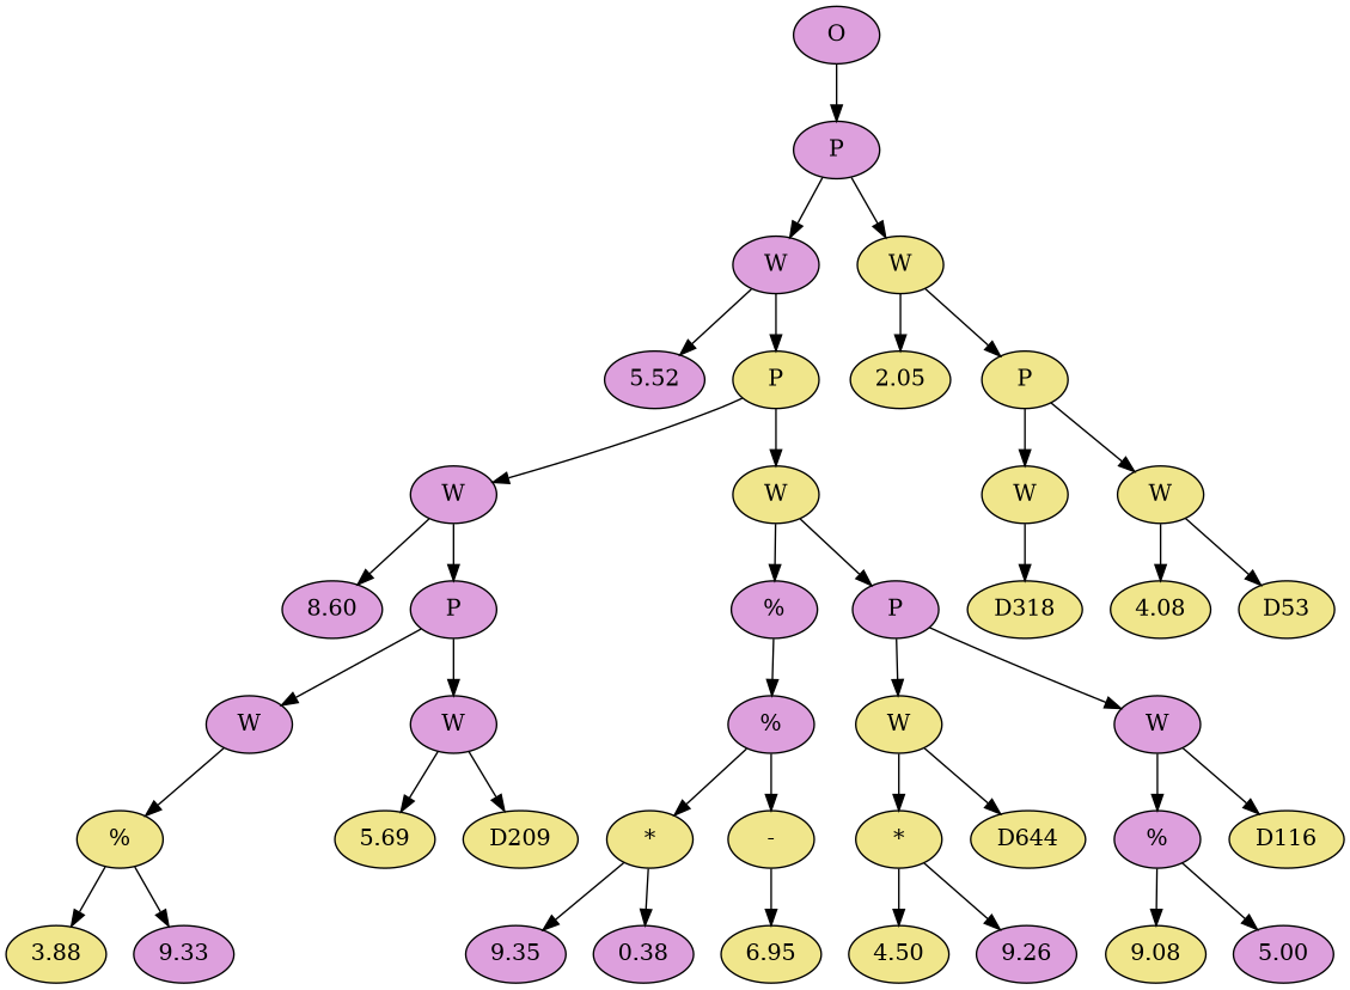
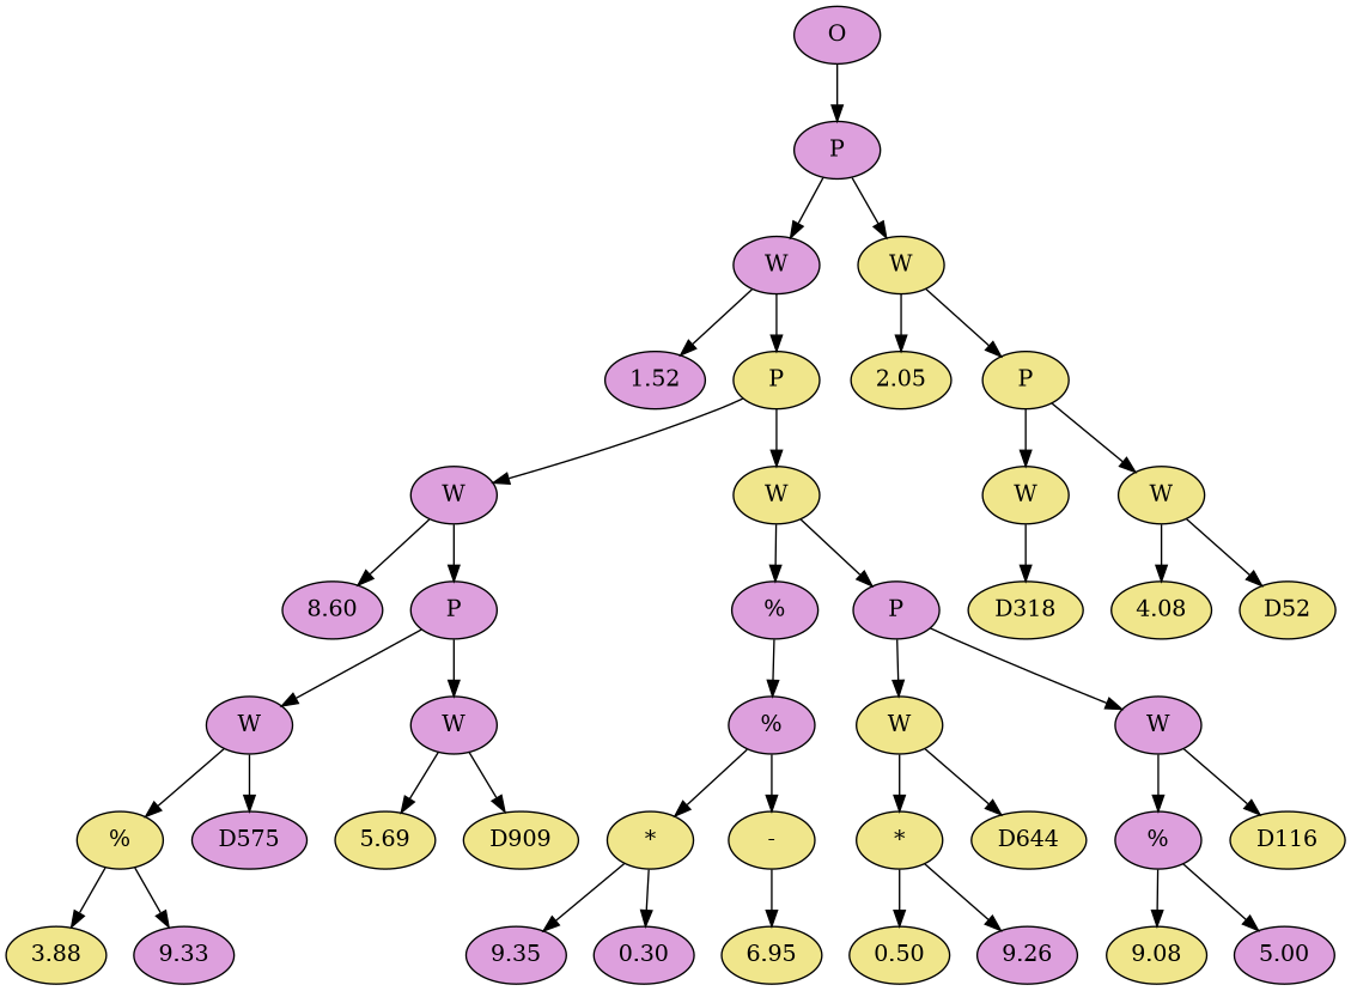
  digraph {
    node [fillcolor=khaki style=filled]
    n1 [fillcolor=plum label=O]
    n2 [fillcolor=plum label=P]
    n3 [fillcolor=plum label=W]
    n4 [label=W]
-   n5 [fillcolor=plum label=5.52]
+   n5 [fillcolor=plum label=1.52]
    n6 [label=P]
    n7 [label=2.05]
    n8 [label=P]
    n9 [fillcolor=plum label=W]
    n10 [label=W]
    n11 [fillcolor=plum label=8.60]
    n12 [fillcolor=plum label=P]
    n13 [fillcolor=plum label="%"]
    n14 [fillcolor=plum label=P]
    n15 [fillcolor=plum label=W]
    n16 [fillcolor=plum label=W]
    n17 [label="%"]
+   n18 [fillcolor=plum label=D575]
    n19 [label=5.69]
-   n20 [label=D209]
+   n20 [label=D909]
    n21 [label=3.88]
    n22 [fillcolor=plum label=9.33]
    n23 [fillcolor=plum label="%"]
    n24 [label=W]
    n25 [fillcolor=plum label=W]
    n26 [label="*"]
    n27 [label="-"]
    n28 [fillcolor=plum label=9.35]
-   n29 [fillcolor=plum label=0.38]
+   n29 [fillcolor=plum label=0.30]
    n30 [label=6.95]
    n31 [label="*"]
    n32 [label=D644]
    n33 [fillcolor=plum label="%"]
    n34 [label=D116]
-   n35 [label=4.50]
+   n35 [label=0.50]
    n36 [fillcolor=plum label=9.26]
    n37 [label=9.08]
    n38 [fillcolor=plum label=5.00]
    n39 [label=W]
    n40 [label=W]
    n41 [label=D318]
    n42 [label=4.08]
-   n43 [label=D53]
+   n43 [label=D52]
    n1 -> n2
    n2 -> n3
    n2 -> n4
    n3 -> n5
    n3 -> n6
    n4 -> n7
    n4 -> n8
    n6 -> n9
    n6 -> n10
    n8 -> n39
    n8 -> n40
    n9 -> n11
    n9 -> n12
    n10 -> n13
    n10 -> n14
    n12 -> n15
    n12 -> n16
    n13 -> n23
    n14 -> n24
    n14 -> n25
    n15 -> n17
+   n15 -> n18
    n16 -> n19
    n16 -> n20
    n17 -> n21
    n17 -> n22
    n23 -> n26
    n23 -> n27
    n24 -> n31
    n24 -> n32
    n25 -> n33
    n25 -> n34
    n26 -> n28
    n26 -> n29
    n27 -> n30
    n31 -> n35
    n31 -> n36
    n33 -> n37
    n33 -> n38
    n39 -> n41
    n40 -> n42
    n40 -> n43
  }
